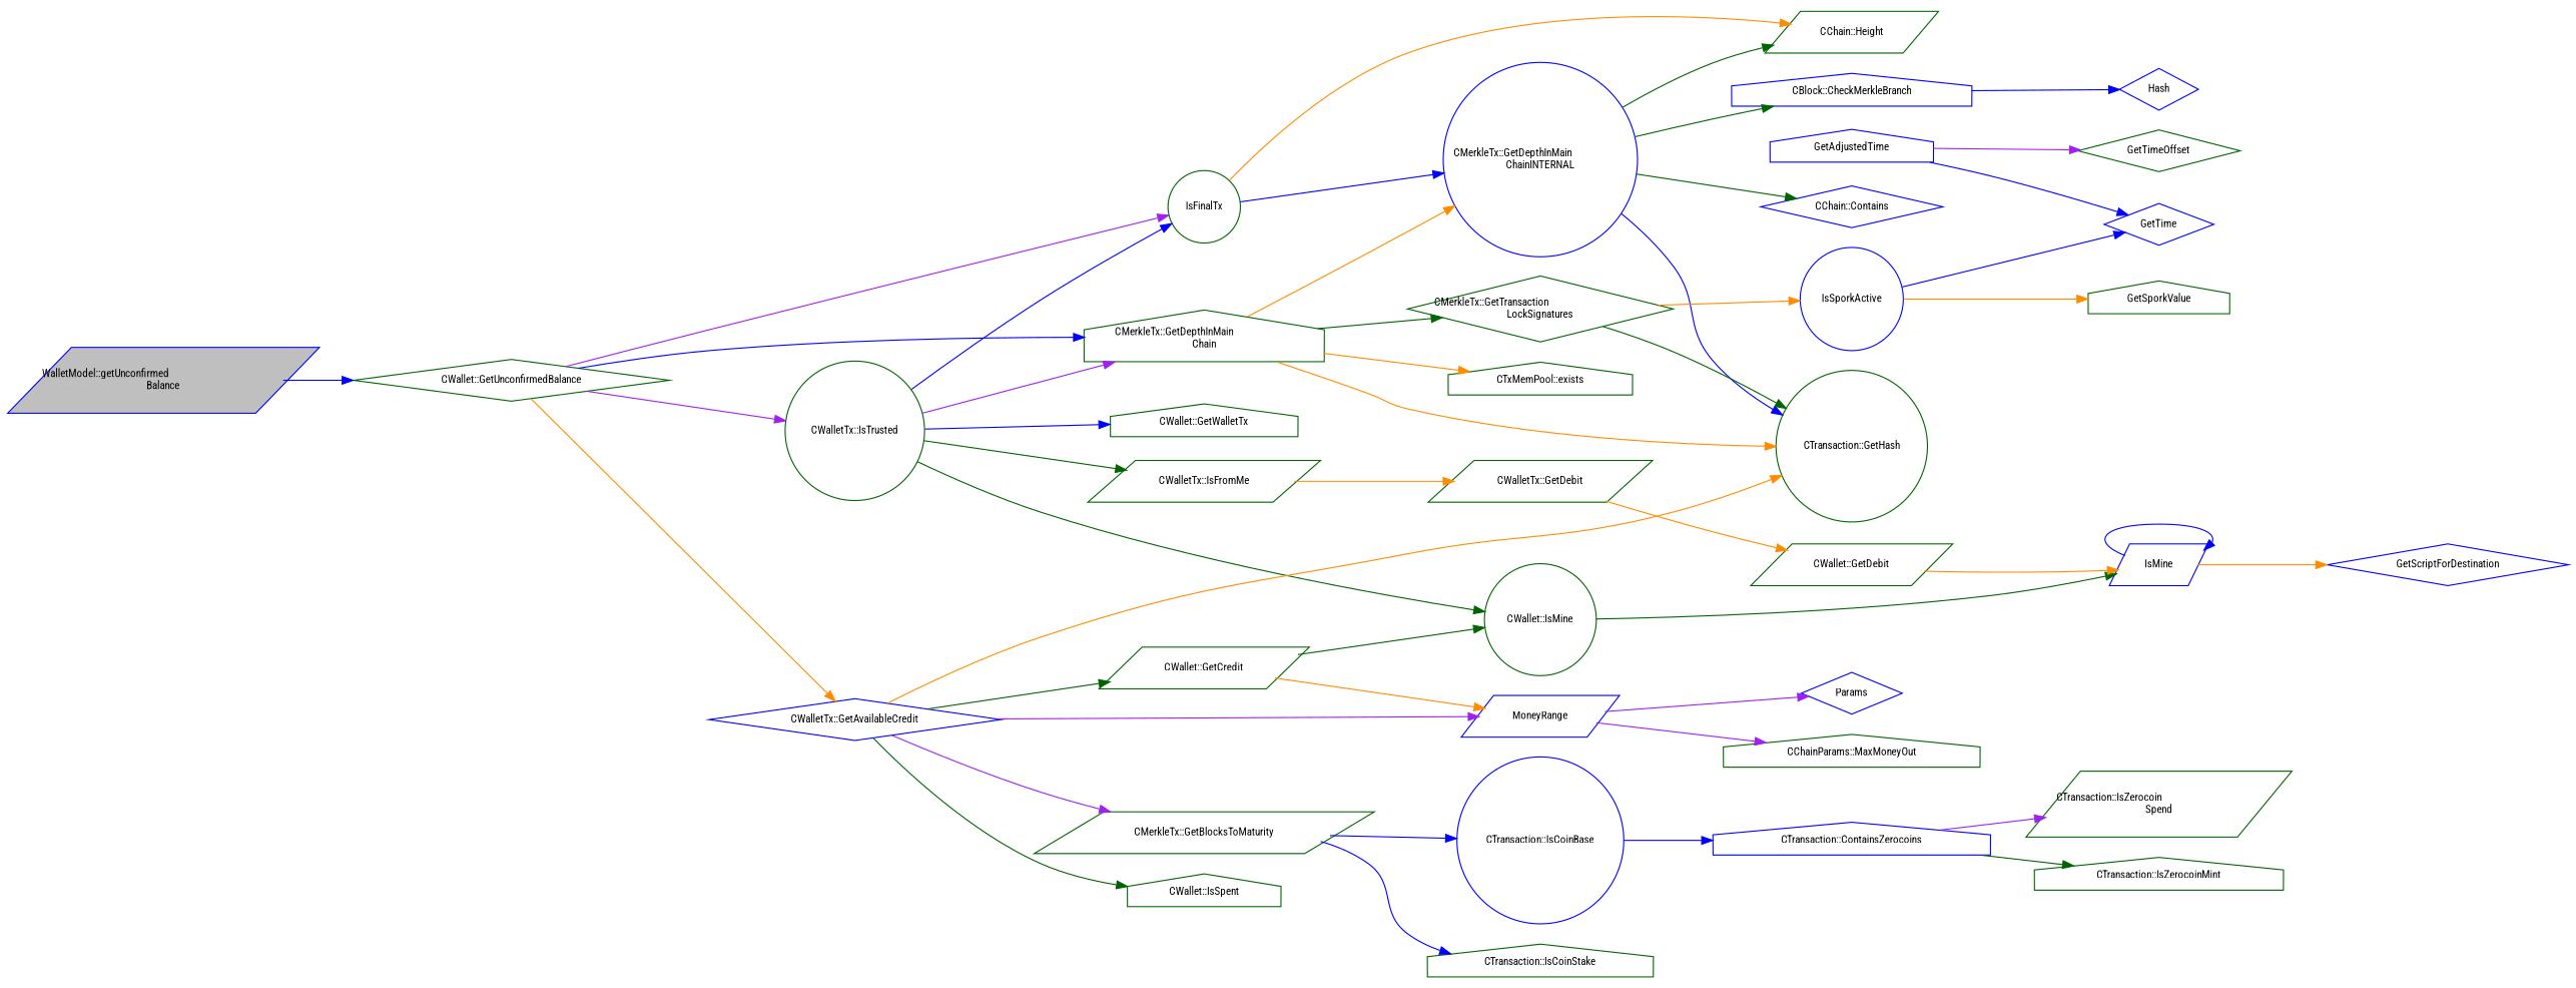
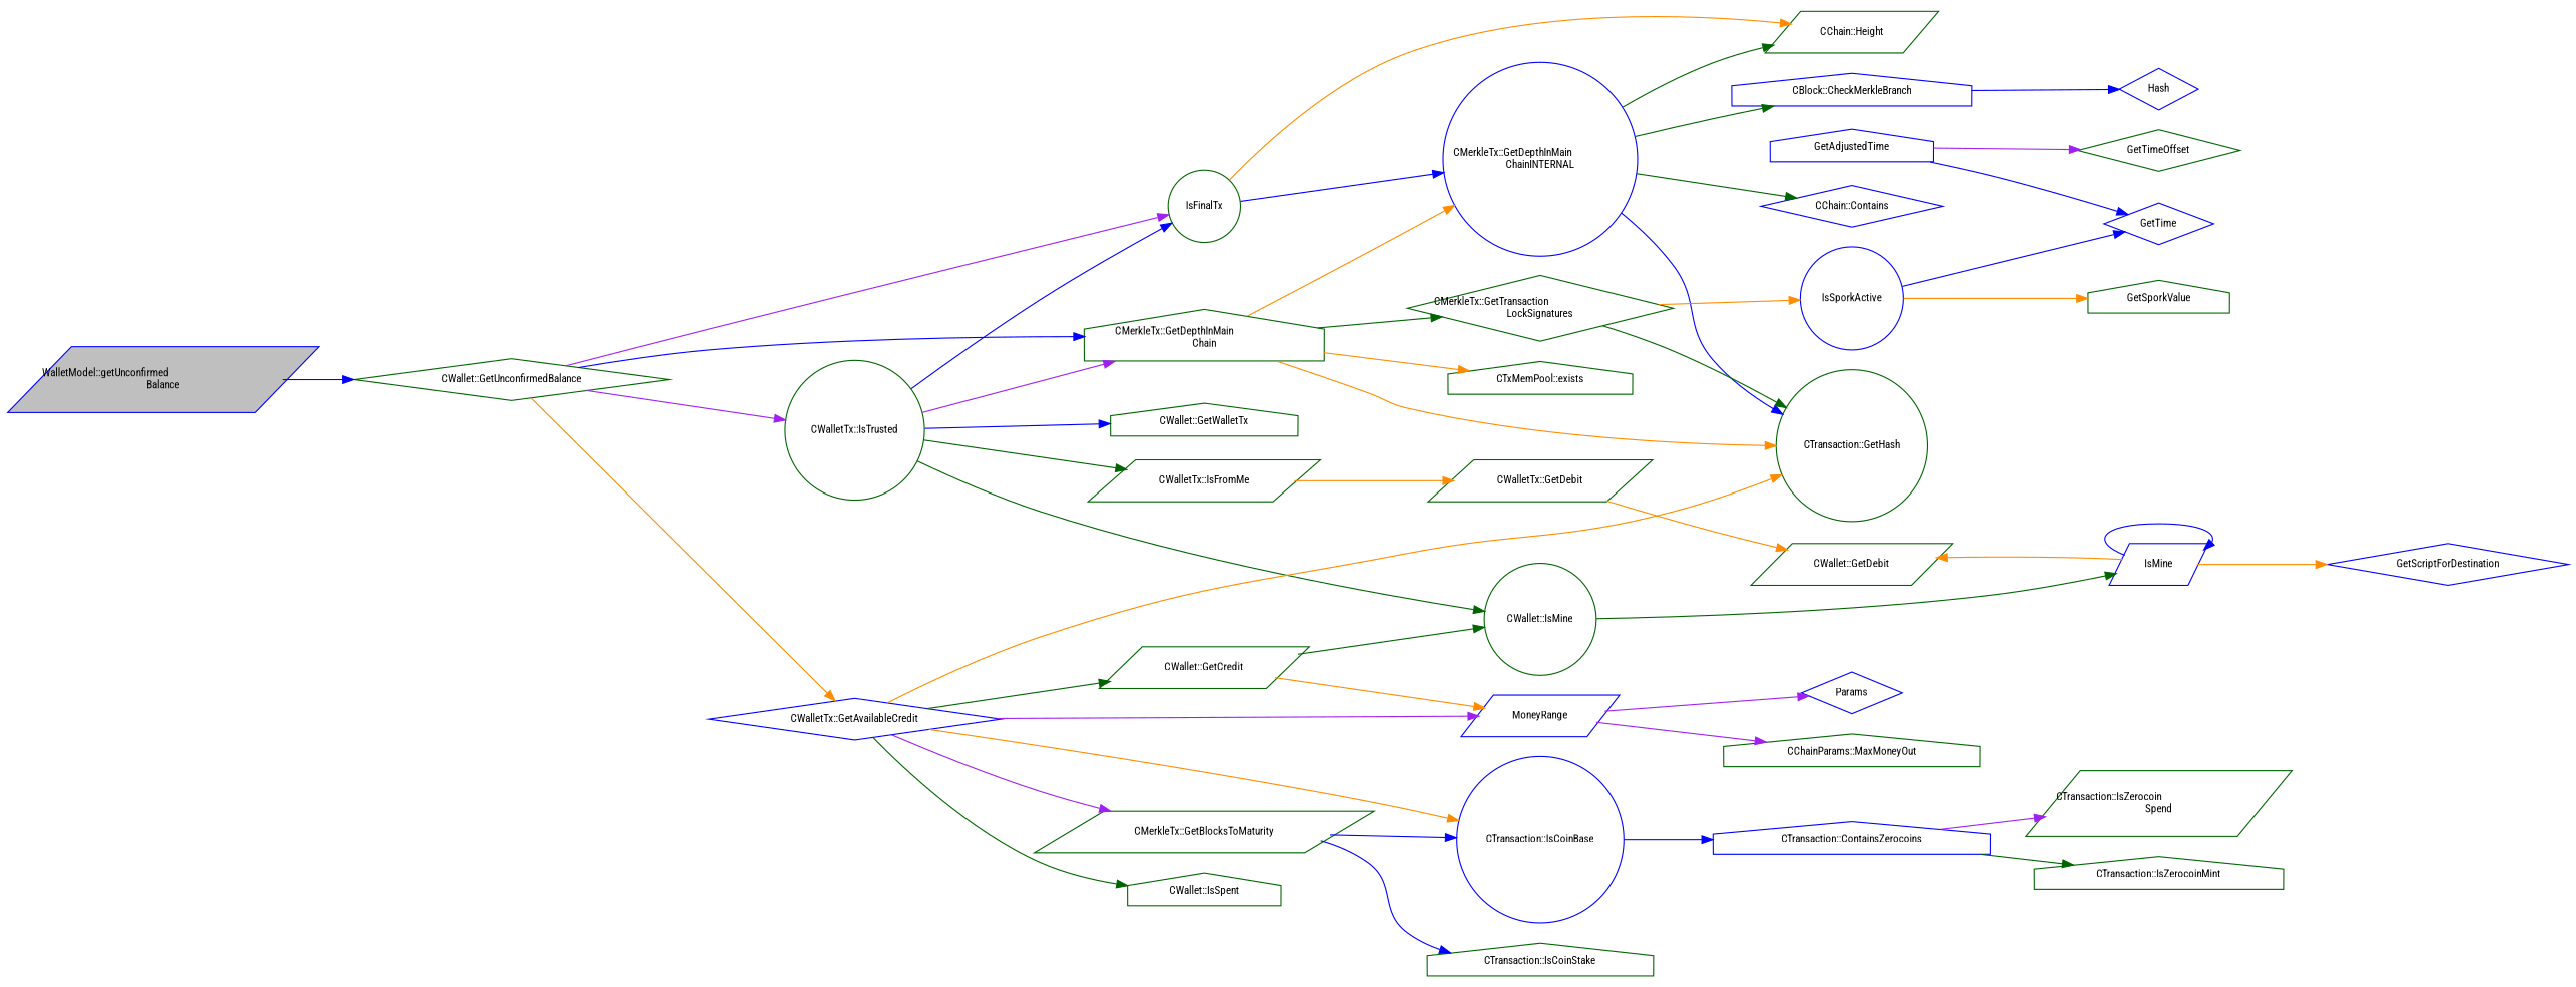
  digraph {
    fontname="Roboto Condensed"
    rankdir=LR
    node [color=darkgreen fillcolor=white fontname="Roboto Condensed" fontsize=10 shape=house style=filled]
    edge [color=darkorange fontname="Roboto Condensed" fontsize=10 labelfontname=Helvetica labelfontsize=10 style=solid]
    n1 [color=blue fillcolor=grey75 fontcolor=black height=0.2 label="WalletModel::getUnconfirmed\lBalance" shape=parallelogram width=0.4]
    n2 [height=0.2 label="CWallet::GetUnconfirmedBalance" shape=diamond width=0.4]
    n3 [height=0.2 label=IsFinalTx shape=circle width=0.4]
    n4 [height=0.2 label="CWalletTx::IsTrusted" shape=circle width=0.4]
    n5 [height=0.2 label="CMerkleTx::GetDepthInMain\lChain" width=0.4]
    n6 [color=blue height=0.2 label="CWalletTx::GetAvailableCredit" shape=diamond width=0.4]
    n7 [height=0.2 label="CChain::Height" shape=parallelogram width=0.4]
    n8 [color=blue height=0.2 label="CMerkleTx::GetDepthInMain\lChainINTERNAL" shape=circle width=0.4]
    n9 [height=0.2 label="CWalletTx::IsFromMe" shape=parallelogram width=0.4]
    n10 [height=0.2 label="CWallet::GetWalletTx" width=0.4]
    n11 [height=0.2 label="CWallet::IsMine" shape=circle width=0.4]
    n12 [height=0.2 label="CTransaction::GetHash" shape=circle width=0.4]
    n13 [height=0.2 label="CTxMemPool::exists" width=0.4]
    n14 [height=0.2 label="CMerkleTx::GetTransaction\lLockSignatures" shape=diamond width=0.4]
    n15 [color=blue height=0.2 label="CTransaction::IsCoinBase" shape=circle width=0.4]
    n16 [height=0.2 label="CMerkleTx::GetBlocksToMaturity" shape=parallelogram width=0.4]
    n17 [height=0.2 label="CWallet::IsSpent" width=0.4]
    n18 [height=0.2 label="CWallet::GetCredit" shape=parallelogram width=0.4]
    n19 [color=blue height=0.2 label=MoneyRange shape=parallelogram width=0.4]
    n20 [color=blue height=0.2 label=GetAdjustedTime width=0.4]
    n21 [color=blue height=0.2 label=GetTime shape=diamond width=0.4]
    n22 [height=0.2 label=GetTimeOffset shape=diamond width=0.4]
    n23 [height=0.2 label="CWalletTx::GetDebit" shape=parallelogram width=0.4]
    n24 [color=blue height=0.2 label=IsMine shape=parallelogram width=0.4]
    n25 [color=blue height=0.2 label="CChain::Contains" shape=diamond width=0.4]
    n26 [color=blue height=0.2 label="CBlock::CheckMerkleBranch" width=0.4]
    n27 [color=blue height=0.2 label=IsSporkActive shape=circle width=0.4]
    n28 [color=blue height=0.2 label=Hash shape=diamond width=0.4]
    n29 [height=0.2 label=GetSporkValue width=0.4]
    n30 [height=0.2 label="CWallet::GetDebit" shape=parallelogram width=0.4]
    n31 [color=blue height=0.2 label=GetScriptForDestination shape=diamond width=0.4]
    n32 [color=blue height=0.2 label="CTransaction::ContainsZerocoins" width=0.4]
    n33 [height=0.2 label="CTransaction::IsCoinStake" width=0.4]
    n34 [color=blue height=0.2 label=Params shape=diamond width=0.4]
    n35 [height=0.2 label="CChainParams::MaxMoneyOut" width=0.4]
    n36 [height=0.2 label="CTransaction::IsZerocoin\lSpend" shape=parallelogram width=0.4]
    n37 [height=0.2 label="CTransaction::IsZerocoinMint" width=0.4]
    n1 -> n2 [color=blue]
    n2 -> n3 [color=purple]
    n2 -> n4 [color=purple]
    n2 -> n5 [color=blue]
    n2 -> n6
    n3 -> n7
    n3 -> n8 [color=blue]
    n4 -> n3 [color=blue]
    n4 -> n5 [color=purple]
    n4 -> n9 [color=darkgreen]
    n4 -> n10 [color=blue]
    n4 -> n11 [color=darkgreen]
    n5 -> n8
    n5 -> n12
    n5 -> n13
    n5 -> n14 [color=darkgreen]
    n6 -> n12
+   n6 -> n15
    n6 -> n16 [color=purple]
    n6 -> n17 [color=darkgreen]
    n6 -> n18 [color=darkgreen]
    n6 -> n19 [color=purple]
    n8 -> n7 [color=darkgreen]
    n8 -> n12 [color=blue]
    n8 -> n25 [color=darkgreen]
    n8 -> n26 [color=darkgreen]
    n9 -> n23
    n11 -> n24 [color=darkgreen]
    n14 -> n12 [color=darkgreen]
    n14 -> n27
    n15 -> n32 [color=blue]
    n16 -> n15 [color=blue]
    n16 -> n33 [color=blue]
    n18 -> n11 [color=darkgreen]
    n18 -> n19
    n19 -> n34 [color=purple]
    n19 -> n35 [color=purple]
    n20 -> n21 [color=blue]
    n20 -> n22 [color=purple]
    n23 -> n30
    n24 -> n24 [color=blue]
    n24 -> n31
    n26 -> n28 [color=blue]
    n27 -> n21 [color=blue]
    n27 -> n29
-   n30 -> n24
+   n24 -> n30
    n32 -> n36 [color=purple]
    n32 -> n37 [color=darkgreen]
  }
